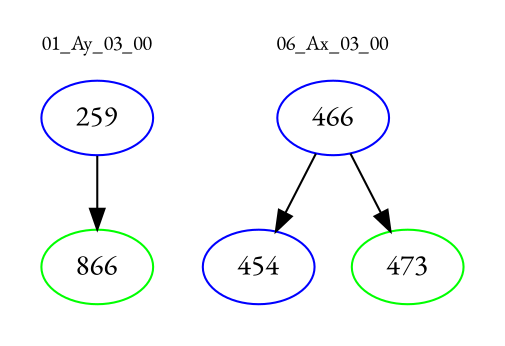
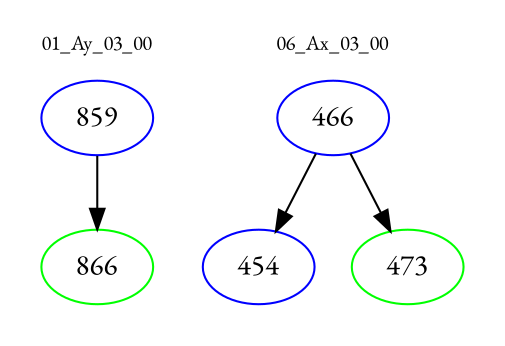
  digraph {
    fontname="EB Garamond"
    node [color=blue fontname="EB Garamond"]
    edge [color=black fontname="EB Garamond"]
-   n1 [label=259]
+   n1 [label=859]
    n2 [color=green label=866]
    n3 [label=466]
    n4 [label=454]
    n5 [color=green label=473]
    subgraph cluster_1 {
      color=white
      fontsize=10
      label="01_Ay_03_00"
      n1
      n2
    }
    subgraph cluster_2 {
      color=white
      fontsize=10
      label="06_Ax_03_00"
      n3
      n4
      n5
    }
    n1 -> n2
    n3 -> n4
    n3 -> n5
  }
